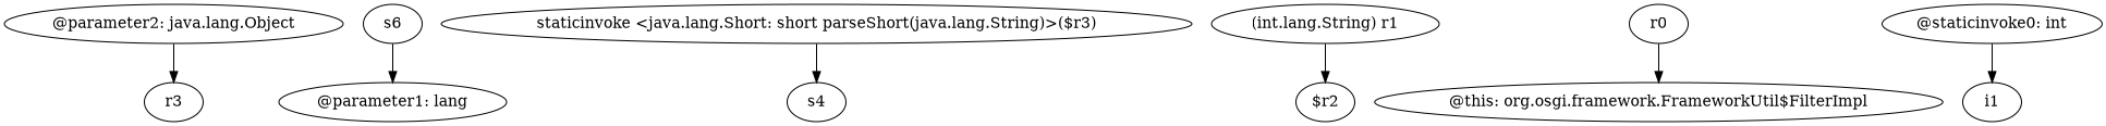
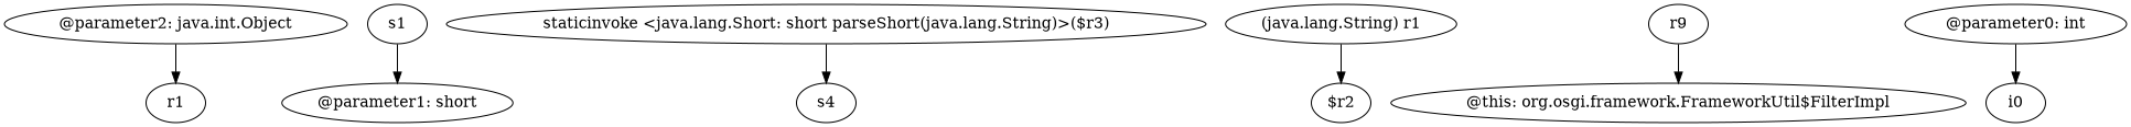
  digraph {
-   n1 [label="@parameter2: java.lang.Object"]
-   n2 [label=r3]
-   n3 [label="@parameter1: lang"]
-   n4 [label=s6]
+   n1 [label="@parameter2: java.int.Object"]
+   n2 [label=r1]
+   n3 [label="@parameter1: short"]
+   n4 [label=s1]
    n5 [label="staticinvoke <java.lang.Short: short parseShort(java.lang.String)>($r3)"]
    n6 [label=s4]
-   n7 [label="(int.lang.String) r1"]
+   n7 [label="(java.lang.String) r1"]
    n8 [label="$r2"]
    n9 [label="@this: org.osgi.framework.FrameworkUtil$FilterImpl"]
-   n10 [label=r0]
-   n11 [label="@staticinvoke0: int"]
-   n12 [label=i1]
+   n10 [label=r9]
+   n11 [label="@parameter0: int"]
+   n12 [label=i0]
    n1 -> n2
    n4 -> n3
    n5 -> n6
    n7 -> n8
    n10 -> n9
    n11 -> n12
  }
